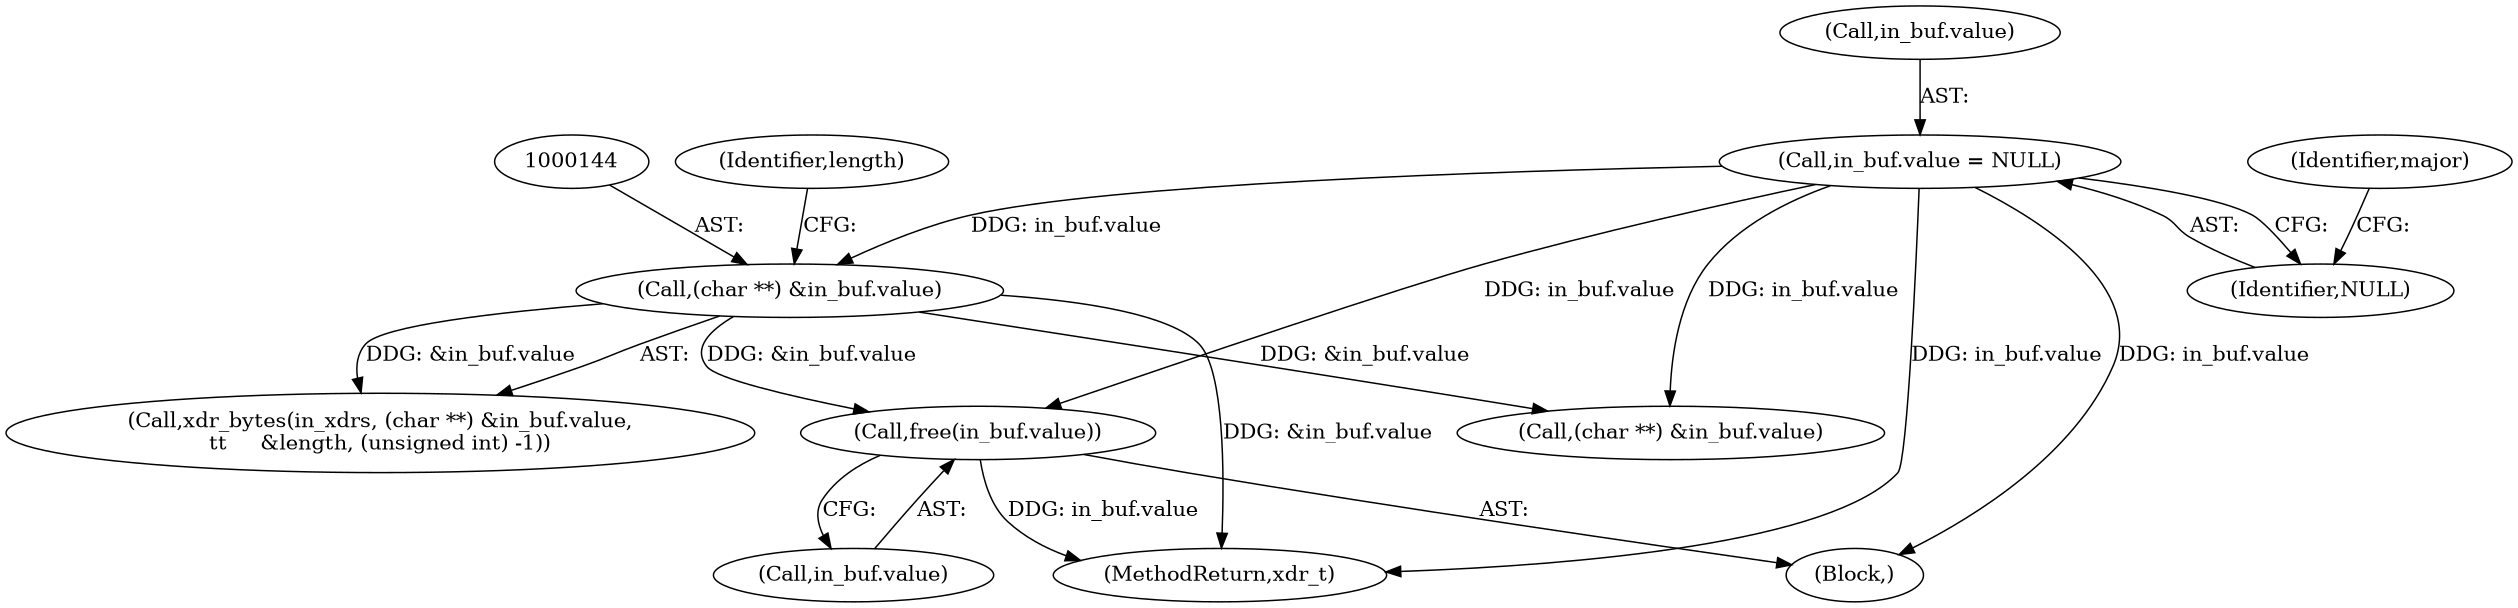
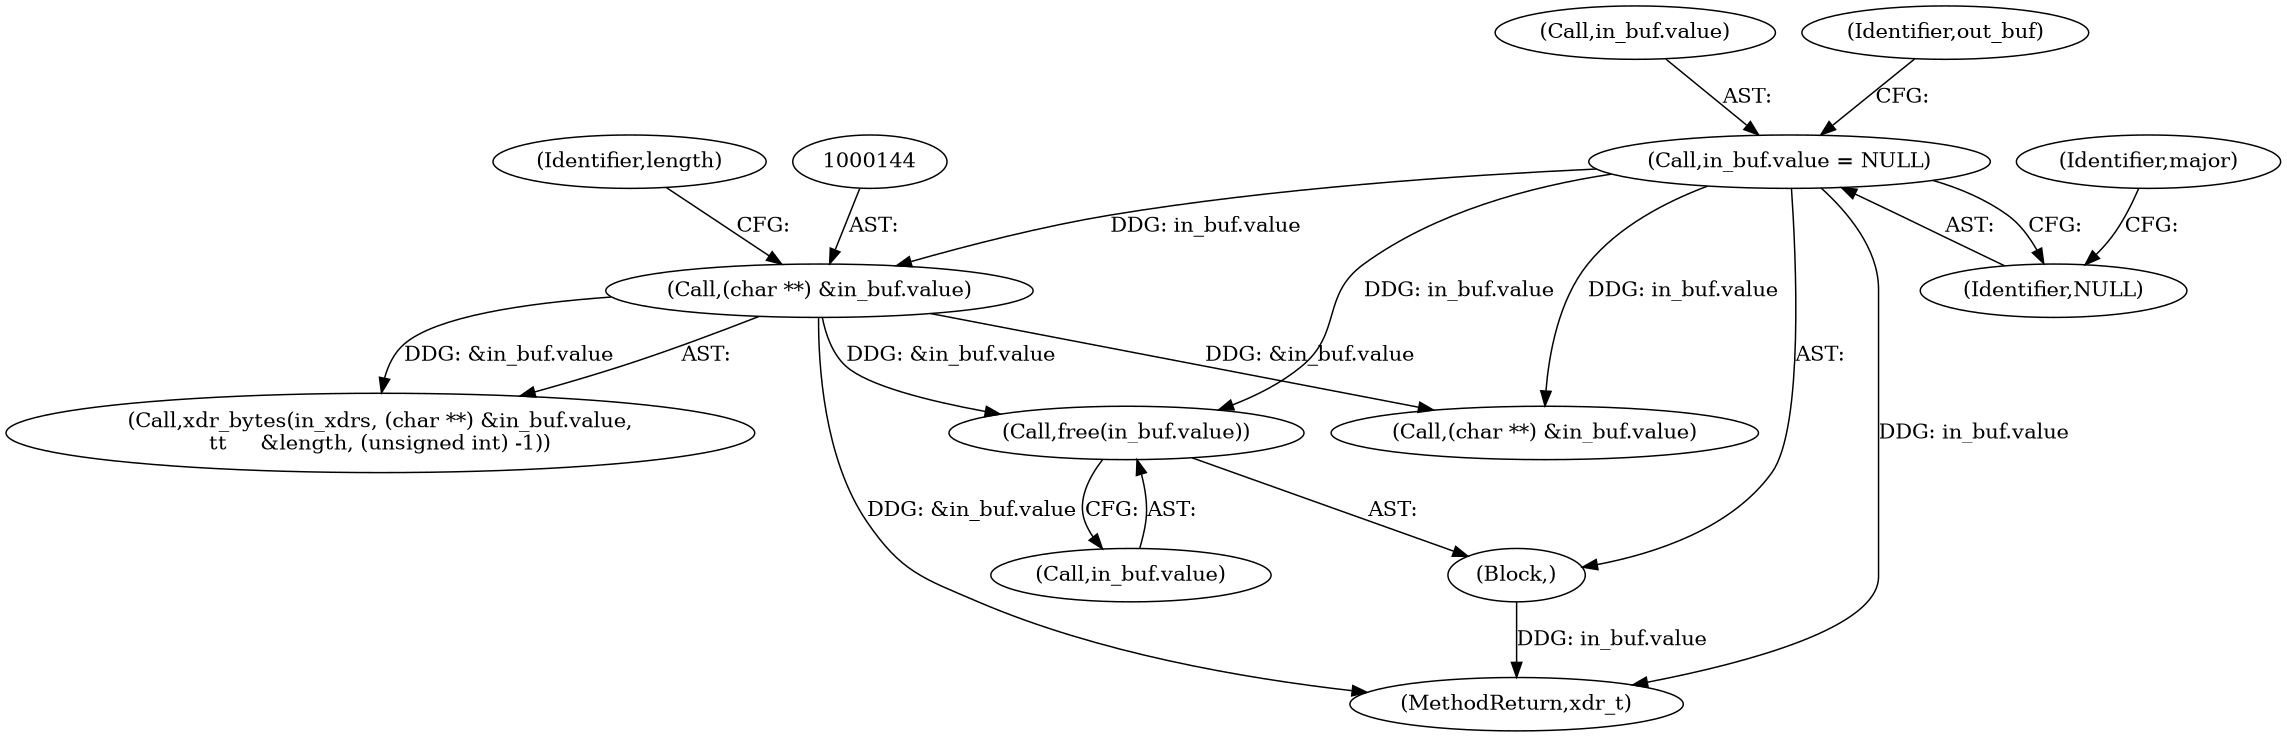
  digraph {
    n1 [label="(Call,free(in_buf.value))"]
    n2 [label="(MethodReturn,xdr_t)"]
    n3 [label="(Call,in_buf.value)"]
    n4 [label="(Block,)"]
    n5 [label="(Call,in_buf.value = NULL)"]
    n6 [label="(Call,(char **) &in_buf.value)"]
    n7 [label="(Call,(char **) &in_buf.value)"]
    n8 [label="(Identifier,NULL)"]
    n9 [label="(Call,xdr_bytes(in_xdrs, (char **) &in_buf.value,\n\t\t     &length, (unsigned int) -1))"]
    n10 [label="(Call,in_buf.value)"]
+   n11 [label="(Identifier,out_buf)"]
    n12 [label="(Identifier,length)"]
    n13 [label="(Identifier,major)"]
    1000144
-   n1 -> n2 [label="DDG: in_buf.value"]
+   n4 -> n2 [label="DDG: in_buf.value"]
    n1 -> n3 [label="CFG: "]
    n1 -> n4 [label="AST: "]
    n3 -> n1 [label="AST: "]
    n5 -> n1 [label="DDG: in_buf.value"]
    n5 -> n2 [label="DDG: in_buf.value"]
-   n5 -> n4 [label="DDG: in_buf.value"]
+   n5 -> n4 [label="AST: "]
    n5 -> n6 [label="DDG: in_buf.value"]
    n5 -> n7 [label="DDG: in_buf.value"]
    n5 -> n8 [label="CFG: "]
    n6 -> n1 [label="DDG: &in_buf.value"]
    n6 -> n2 [label="DDG: &in_buf.value"]
    n6 -> n7 [label="DDG: &in_buf.value"]
    n6 -> n9 [label="AST: "]
    n6 -> n9 [label="DDG: &in_buf.value"]
    n8 -> n5 [label="AST: "]
    n10 -> n5 [label="AST: "]
+   n11 -> n5 [label="CFG: "]
    n12 -> n6 [label="CFG: "]
    n13 -> n8 [label="CFG: "]
    1000144 -> n6 [label="AST: "]
  }
